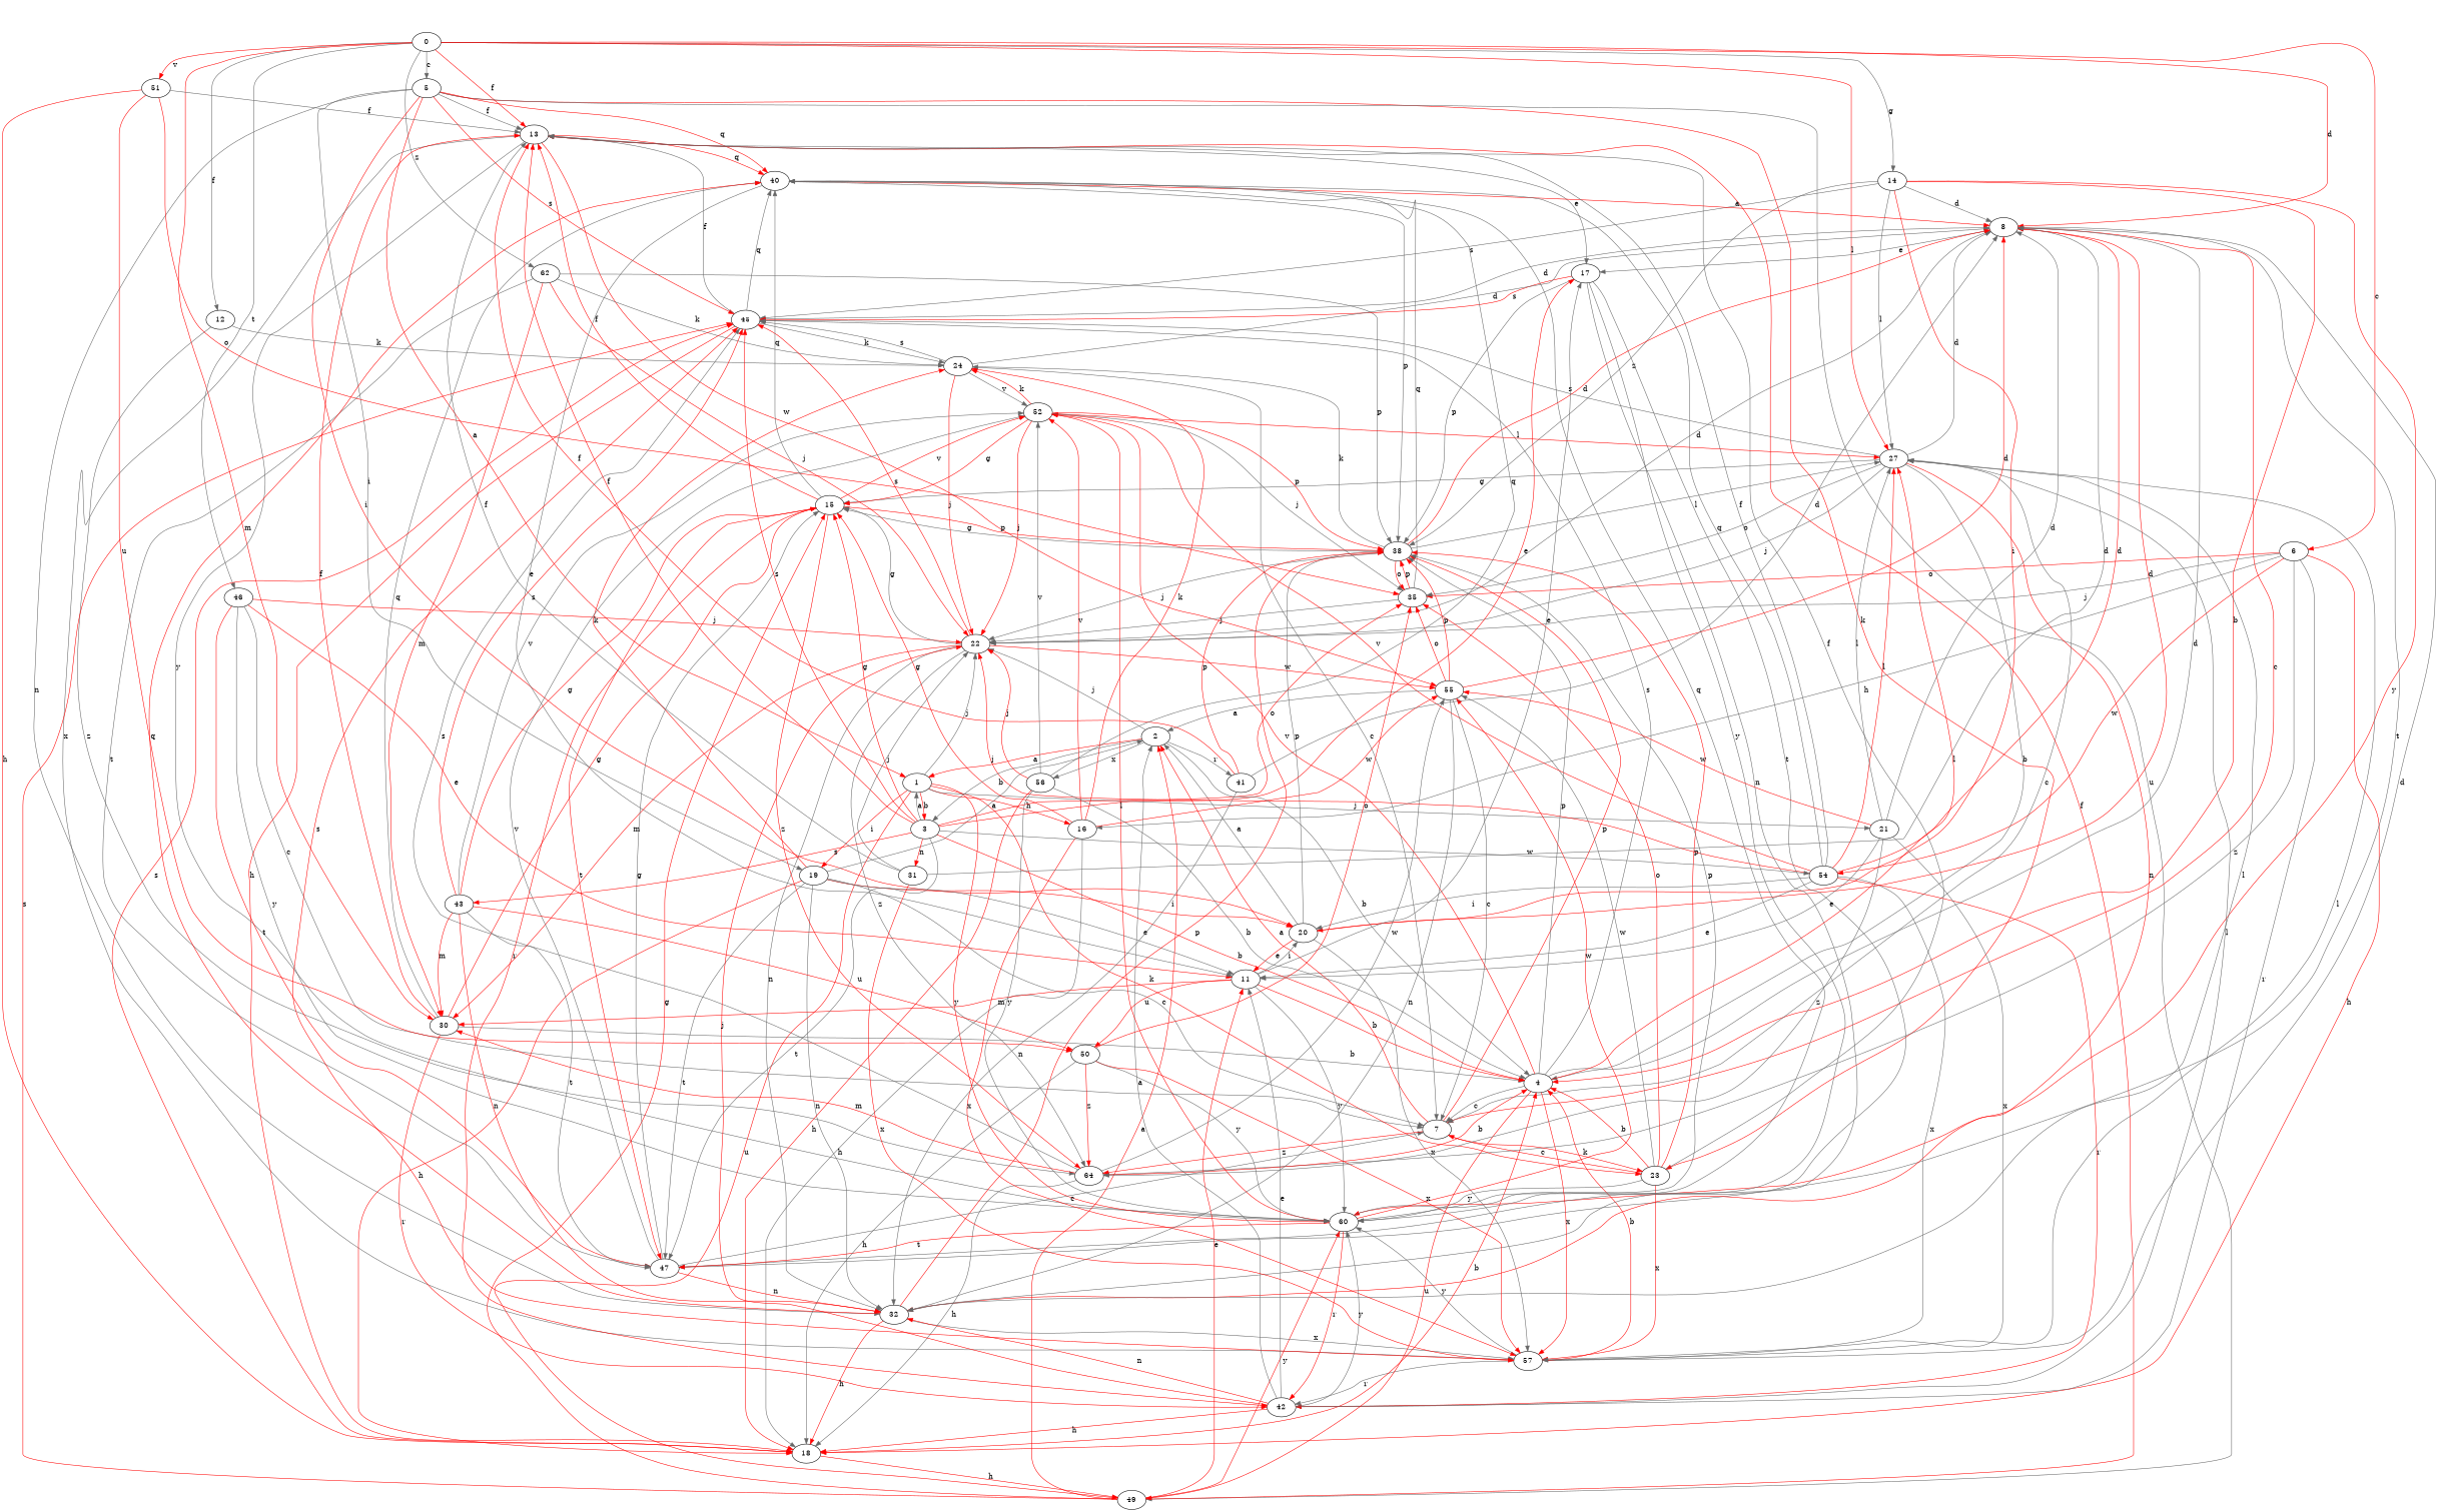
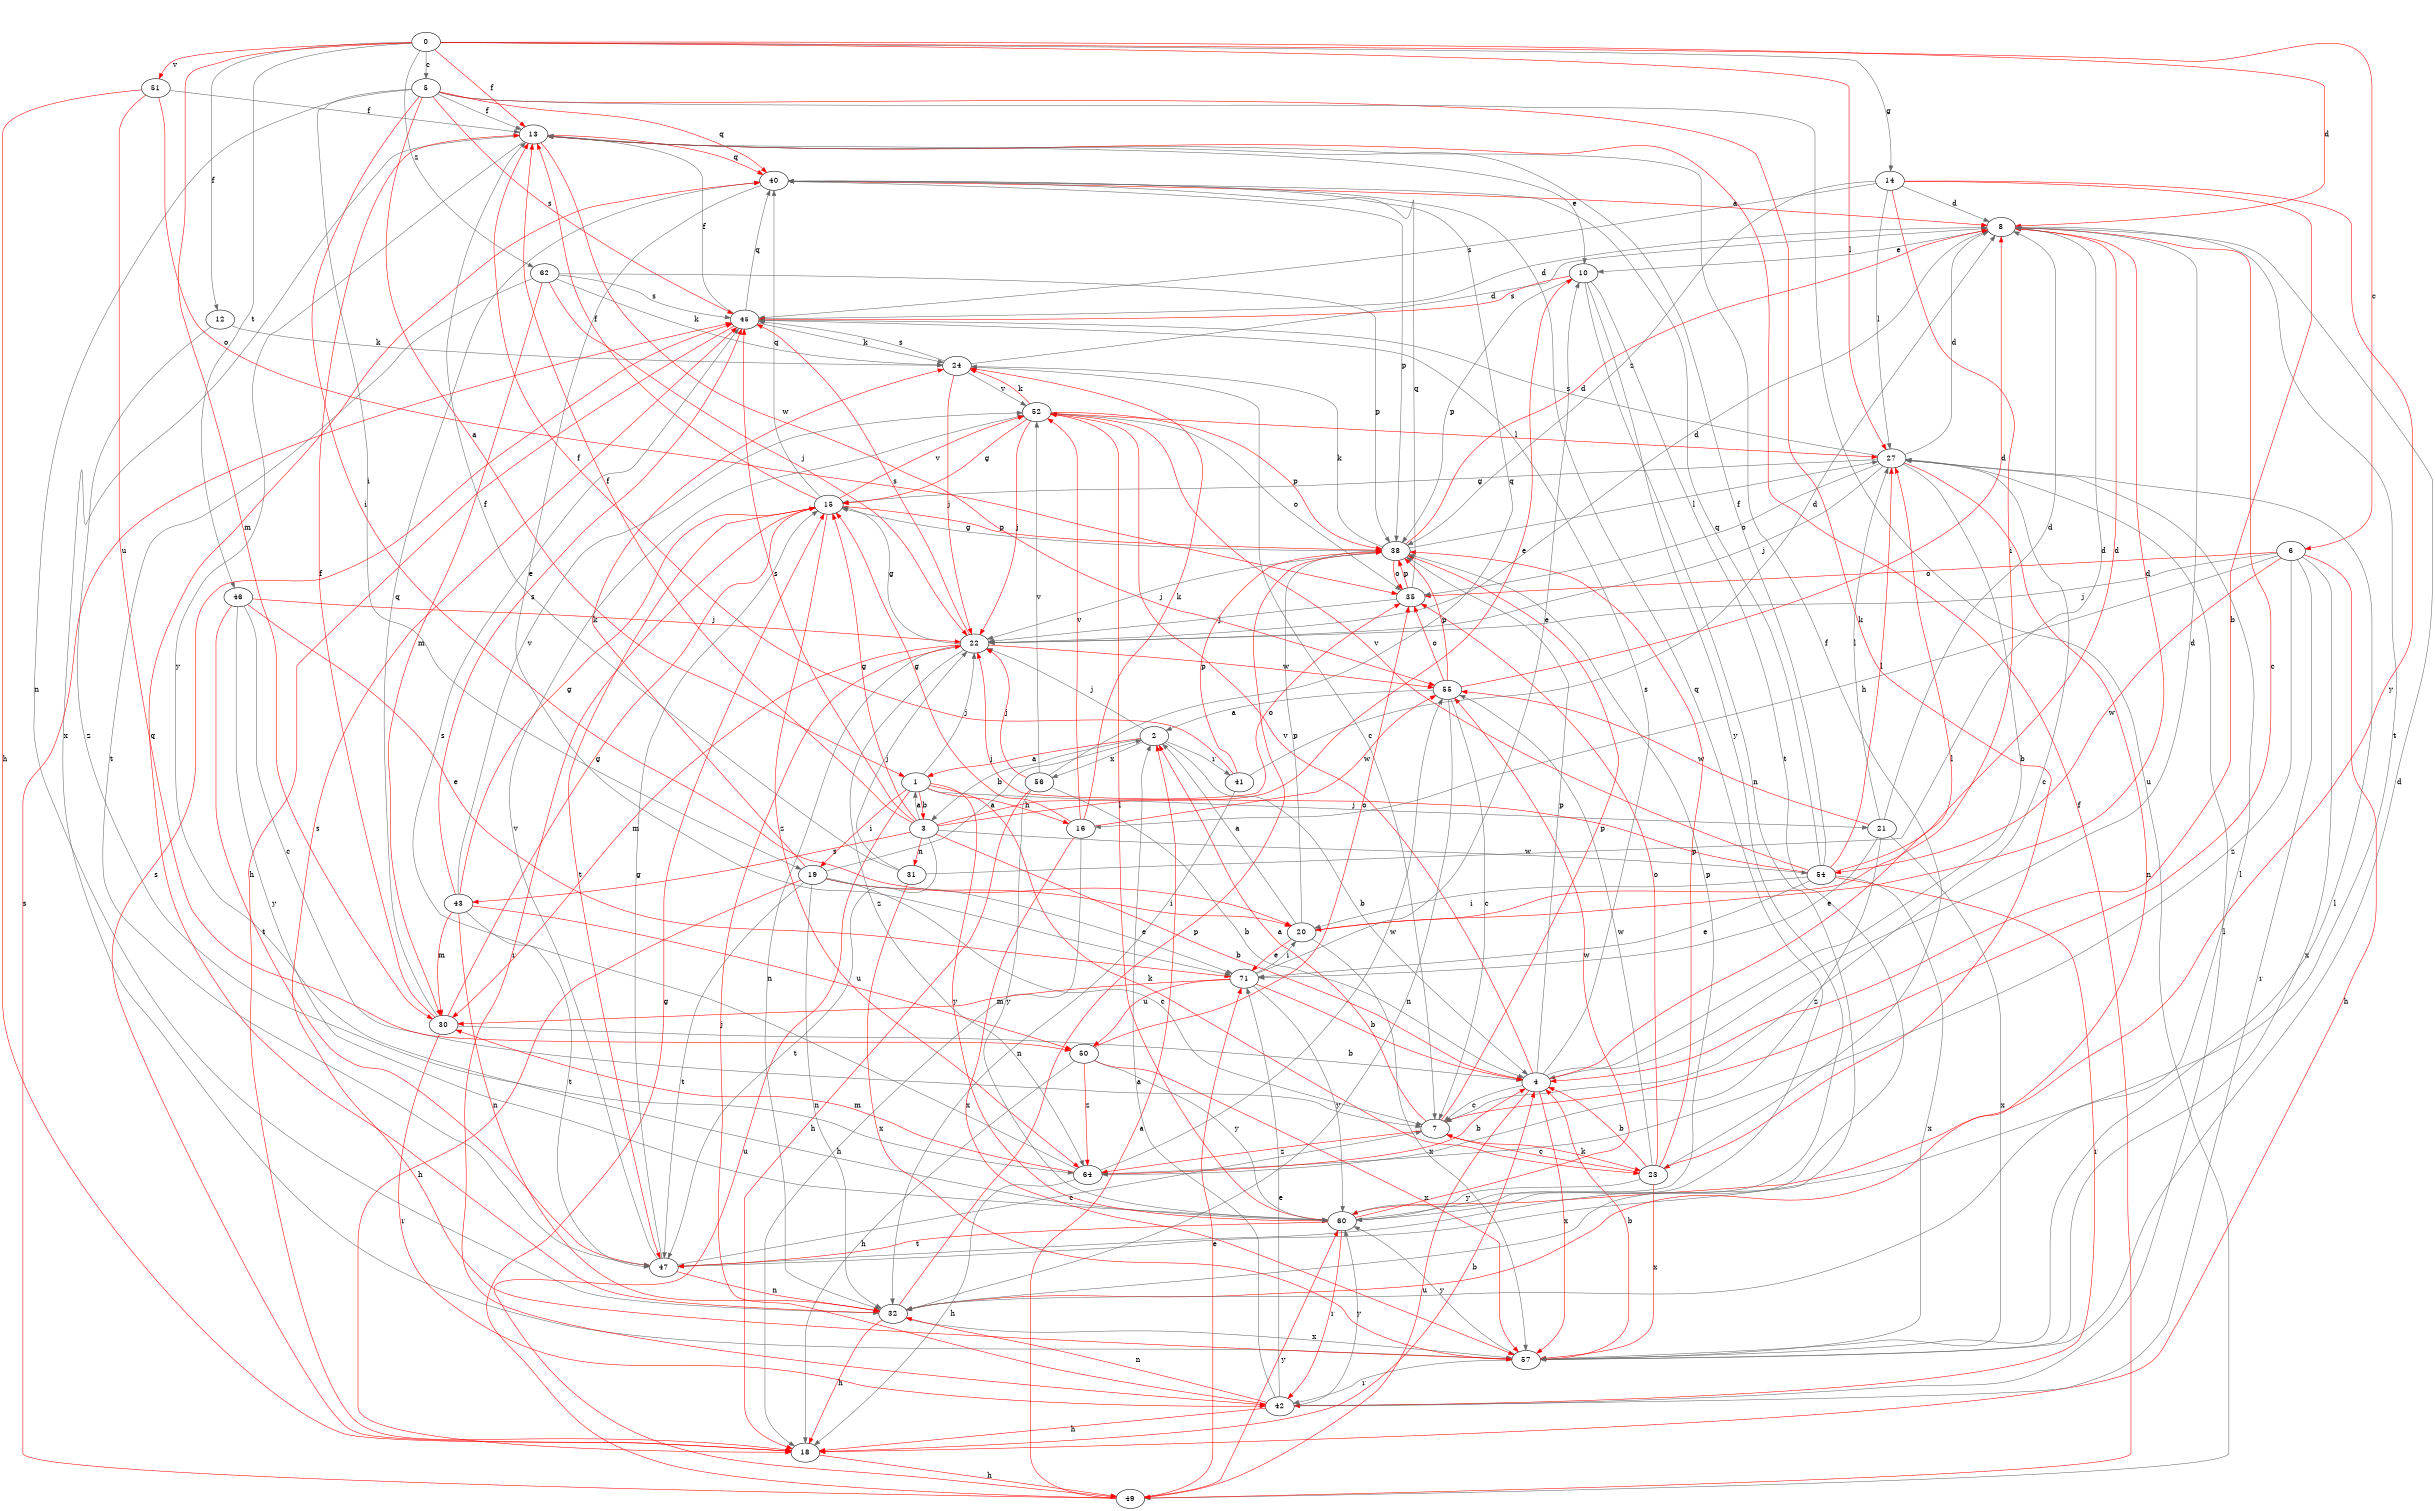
  strict digraph {
    edge [color=gray40]
    0
    5
    6
    8
    12
    13
    14
    27
    30
    46
    51
    62
    1
    19
    23
    49
    45
    20
    32
    40
    64
    16
    22
    35
    54
    57
    18
    42
-   10 [label=17]
+   10
    47
    7
    24
    60
    55
    4
    38
    15
-   11
+   11 [label=71]
    50
    3
    21
    31
    43
    52
    2
    41
    56
    0 -> 5 [label=c]
    0 -> 6 [color=red label=c]
    0 -> 8 [color=red label=d]
    0 -> 12 [label=f]
    0 -> 13 [color=red label=f]
    0 -> 14 [label=g]
    0 -> 27 [color=red label=l]
    0 -> 30 [color=red label=m]
    0 -> 46 [label=t]
    0 -> 51 [color=red label=v]
    0 -> 62 [label=z]
    5 -> 13 [label=f]
    5 -> 1 [color=red label=a]
    5 -> 19 [label=i]
    5 -> 23 [color=red label=k]
    5 -> 49 [label=u]
    5 -> 45 [color=red label=s]
    5 -> 20 [color=red label=i]
    5 -> 32 [label=n]
    5 -> 40 [color=red label=q]
    6 -> 64 [label=z]
    6 -> 16 [label=h]
    6 -> 22 [label=j]
    6 -> 35 [color=red label=o]
    6 -> 54 [color=red label=w]
+   6 -> 57 [label=x]
    6 -> 18 [color=red label=h]
    6 -> 42 [label=r]
    8 -> 10 [label=e]
    8 -> 47 [label=t]
    8 -> 7 [color=red label=c]
    12 -> 64 [label=z]
    12 -> 24 [label=k]
    13 -> 40 [color=red label=q]
    13 -> 57 [label=x]
    13 -> 10 [label=e]
    13 -> 60 [label=y]
    13 -> 55 [color=red label=w]
    14 -> 8 [label=d]
    14 -> 27 [label=l]
    14 -> 45 [label=s]
    14 -> 20 [color=red label=i]
    14 -> 60 [color=red label=y]
    14 -> 4 [color=red label=b]
    14 -> 38 [label=z]
    27 -> 8 [label=d]
    27 -> 45 [label=s]
    27 -> 32 [color=red label=n]
    27 -> 22 [label=j]
    27 -> 35 [label=o]
    27 -> 7 [label=c]
    27 -> 4 [label=b]
    27 -> 15 [label=g]
    30 -> 13 [color=red label=f]
    30 -> 40 [label=q]
    30 -> 42 [color=red label=r]
    30 -> 4 [label=b]
    30 -> 15 [color=red label=g]
    46 -> 22 [color=red label=j]
    46 -> 47 [color=red label=t]
    46 -> 7 [label=c]
    46 -> 60 [label=y]
    46 -> 11 [color=red label=e]
    51 -> 13 [label=f]
    51 -> 35 [color=red label=o]
    51 -> 18 [color=red label=h]
    51 -> 50 [color=red label=u]
    62 -> 30 [color=red label=m]
+   62 -> 45 [label=s]
    62 -> 22 [color=red label=j]
    62 -> 47 [label=t]
    62 -> 24 [label=k]
    62 -> 38 [label=p]
    1 -> 19 [color=red label=i]
    1 -> 23 [color=red label=k]
    1 -> 49 [color=red label=u]
    1 -> 16 [color=red label=h]
    1 -> 22 [label=j]
    1 -> 60 [color=red label=y]
    1 -> 3 [color=red label=b]
    1 -> 21 [label=j]
    19 -> 20 [color=red label=i]
    19 -> 32 [label=n]
    19 -> 18 [color=red label=h]
    19 -> 47 [label=t]
    19 -> 7 [label=c]
    19 -> 24 [color=red label=k]
    19 -> 11 [label=e]
    19 -> 2 [label=a]
    23 -> 13 [label=f]
    23 -> 35 [color=red label=o]
    23 -> 57 [color=red label=x]
    23 -> 7 [color=red label=c]
    23 -> 60 [label=y]
    23 -> 55 [label=w]
    23 -> 4 [color=red label=b]
    23 -> 38 [color=red label=p]
    49 -> 13 [color=red label=f]
    49 -> 45 [color=red label=s]
    49 -> 60 [color=red label=y]
    49 -> 15 [color=red label=g]
    49 -> 11 [color=red label=e]
    49 -> 2 [color=red label=a]
    45 -> 8 [label=d]
    45 -> 13 [label=f]
    45 -> 40 [label=q]
    45 -> 18 [color=red label=h]
    45 -> 24 [label=k]
    20 -> 8 [color=red label=d]
    20 -> 57 [label=x]
    20 -> 38 [label=p]
    20 -> 11 [color=red label=e]
    20 -> 2 [label=a]
    32 -> 27 [label=l]
    32 -> 40 [color=red label=q]
    32 -> 57 [label=x]
    32 -> 18 [color=red label=h]
    32 -> 38 [color=red label=p]
    40 -> 8 [color=red label=a]
    40 -> 38 [label=p]
    40 -> 11 [label=e]
    64 -> 30 [color=red label=m]
    64 -> 45 [label=s]
    64 -> 18 [label=h]
    64 -> 55 [label=w]
    64 -> 4 [color=red label=b]
    16 -> 57 [color=red label=x]
    16 -> 18 [label=h]
    16 -> 24 [color=red label=k]
    16 -> 55 [color=red label=w]
    16 -> 15 [color=red label=g]
    16 -> 52 [color=red label=v]
    22 -> 8 [label=d]
    22 -> 30 [color=red label=m]
    22 -> 45 [color=red label=s]
    22 -> 32 [label=n]
    22 -> 64 [label=z]
    22 -> 55 [color=red label=w]
    22 -> 15 [label=g]
    35 -> 40 [label=q]
    35 -> 22 [label=j]
    35 -> 38 [color=red label=p]
    54 -> 8 [color=red label=d]
    54 -> 13 [label=f]
    54 -> 27 [color=red label=l]
    54 -> 20 [label=i]
    54 -> 40 [label=q]
    54 -> 22 [color=red label=j]
    54 -> 57 [label=x]
    54 -> 42 [color=red label=r]
    54 -> 11 [label=e]
    54 -> 52 [color=red label=v]
    57 -> 8 [label=d]
    57 -> 27 [label=l]
    57 -> 45 [color=red label=s]
    57 -> 42 [label=r]
    57 -> 60 [label=y]
    57 -> 4 [color=red label=b]
    18 -> 49 [color=red label=h]
    18 -> 45 [color=red label=s]
    18 -> 4 [color=red label=b]
    42 -> 27 [label=l]
    42 -> 32 [color=red label=n]
    42 -> 22 [color=red label=j]
    42 -> 18 [color=red label=h]
    42 -> 60 [label=y]
    42 -> 11 [label=e]
    42 -> 2 [label=a]
    10 -> 45 [color=red label=s]
    10 -> 32 [label=n]
    10 -> 47 [label=t]
    10 -> 60 [label=y]
    10 -> 38 [label=p]
    47 -> 32 [color=red label=n]
    47 -> 7 [label=c]
    47 -> 15 [label=g]
    47 -> 52 [label=v]
    7 -> 23 [color=red label=k]
    7 -> 64 [color=red label=z]
    7 -> 38 [color=red label=p]
    7 -> 2 [color=red label=a]
    24 -> 8 [label=d]
    24 -> 45 [label=s]
    24 -> 22 [color=red label=j]
    24 -> 7 [label=c]
    24 -> 52 [label=v]
    60 -> 40 [label=q]
    60 -> 42 [color=red label=r]
    60 -> 47 [color=red label=t]
    60 -> 55 [color=red label=w]
    60 -> 38 [label=p]
    60 -> 52 [color=red label=l]
    55 -> 8 [color=red label=d]
    55 -> 32 [label=n]
    55 -> 35 [color=red label=o]
    55 -> 7 [label=c]
    55 -> 38 [color=red label=p]
    55 -> 2 [label=a]
    4 -> 8 [label=d]
    4 -> 27 [color=red label=l]
    4 -> 49 [color=red label=u]
    4 -> 45 [label=s]
    4 -> 57 [color=red label=x]
    4 -> 7 [label=c]
    4 -> 38 [label=p]
    4 -> 52 [color=red label=v]
    38 -> 8 [color=red label=d]
    38 -> 27 [label=l]
    38 -> 22 [label=j]
    38 -> 35 [color=red label=o]
    38 -> 24 [label=k]
    38 -> 15 [label=g]
    15 -> 13 [color=red label=f]
    15 -> 40 [label=q]
    15 -> 64 [color=red label=z]
    15 -> 42 [color=red label=r]
    15 -> 47 [color=red label=t]
    15 -> 38 [color=red label=p]
    15 -> 52 [color=red label=v]
    11 -> 30 [color=red label=m]
    11 -> 20 [label=i]
    11 -> 10 [label=e]
    11 -> 60 [label=y]
    11 -> 4 [color=red label=b]
    11 -> 50 [color=red label=u]
    50 -> 64 [color=red label=z]
    50 -> 35 [color=red label=o]
    50 -> 57 [color=red label=x]
    50 -> 18 [label=h]
    50 -> 60 [label=y]
    3 -> 13 [color=red label=f]
    3 -> 1 [label=a]
    3 -> 45 [color=red label=s]
    3 -> 35 [color=red label=o]
    3 -> 54 [label=w]
    3 -> 10 [color=red label=e]
    3 -> 47 [label=t]
    3 -> 4 [color=red label=b]
    3 -> 15 [color=red label=g]
    3 -> 31 [color=red label=n]
    3 -> 43 [color=red label=s]
    21 -> 8 [label=d]
    21 -> 27 [label=l]
    21 -> 64 [label=z]
    21 -> 57 [label=x]
    21 -> 55 [color=red label=w]
    21 -> 11 [label=e]
    31 -> 8 [label=d]
    31 -> 13 [label=f]
    31 -> 22 [label=j]
    31 -> 57 [color=red label=x]
    43 -> 30 [color=red label=m]
    43 -> 45 [color=red label=s]
    43 -> 32 [color=red label=n]
    43 -> 47 [label=t]
    43 -> 15 [color=red label=g]
    43 -> 50 [color=red label=u]
    43 -> 52 [label=v]
    52 -> 27 [color=red label=l]
    52 -> 22 [color=red label=j]
-   52 -> 35 [label=j]
+   52 -> 35 [label=o]
    52 -> 24 [color=red label=k]
    52 -> 38 [color=red label=p]
    52 -> 15 [color=red label=g]
    2 -> 1 [color=red label=a]
    2 -> 22 [label=j]
    2 -> 4 [label=b]
    2 -> 3 [label=b]
    2 -> 41 [label=r]
    2 -> 56 [label=x]
    41 -> 8 [label=d]
    41 -> 13 [color=red label=f]
    41 -> 32 [label=n]
    41 -> 38 [color=red label=p]
    56 -> 40 [label=q]
    56 -> 22 [color=red label=j]
    56 -> 18 [color=red label=h]
    56 -> 60 [label=y]
    56 -> 4 [label=b]
    56 -> 52 [label=v]
  }
